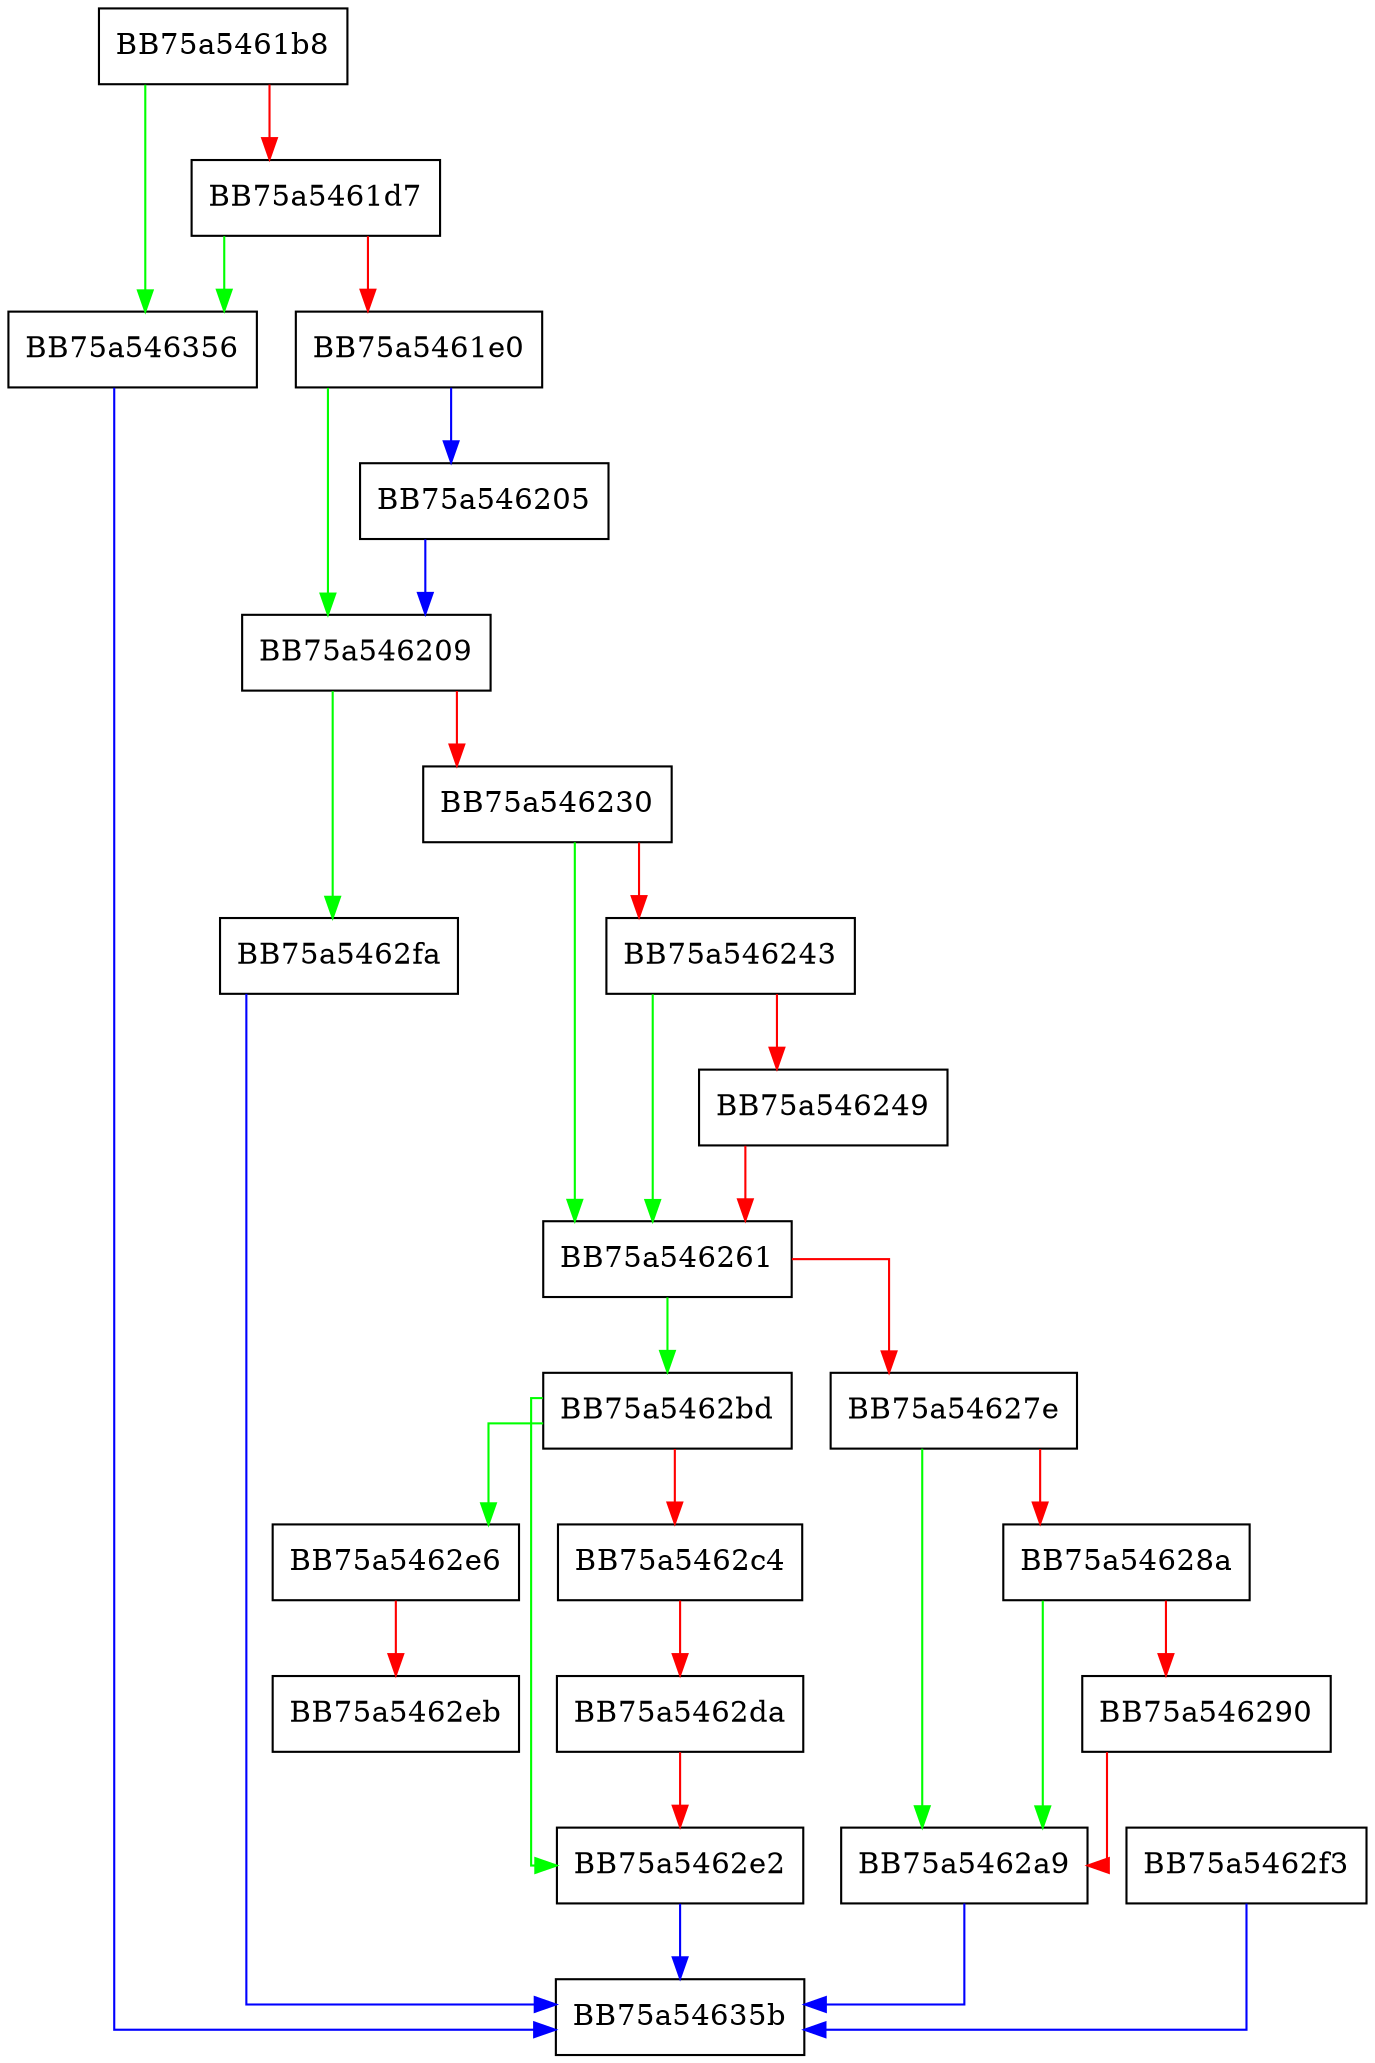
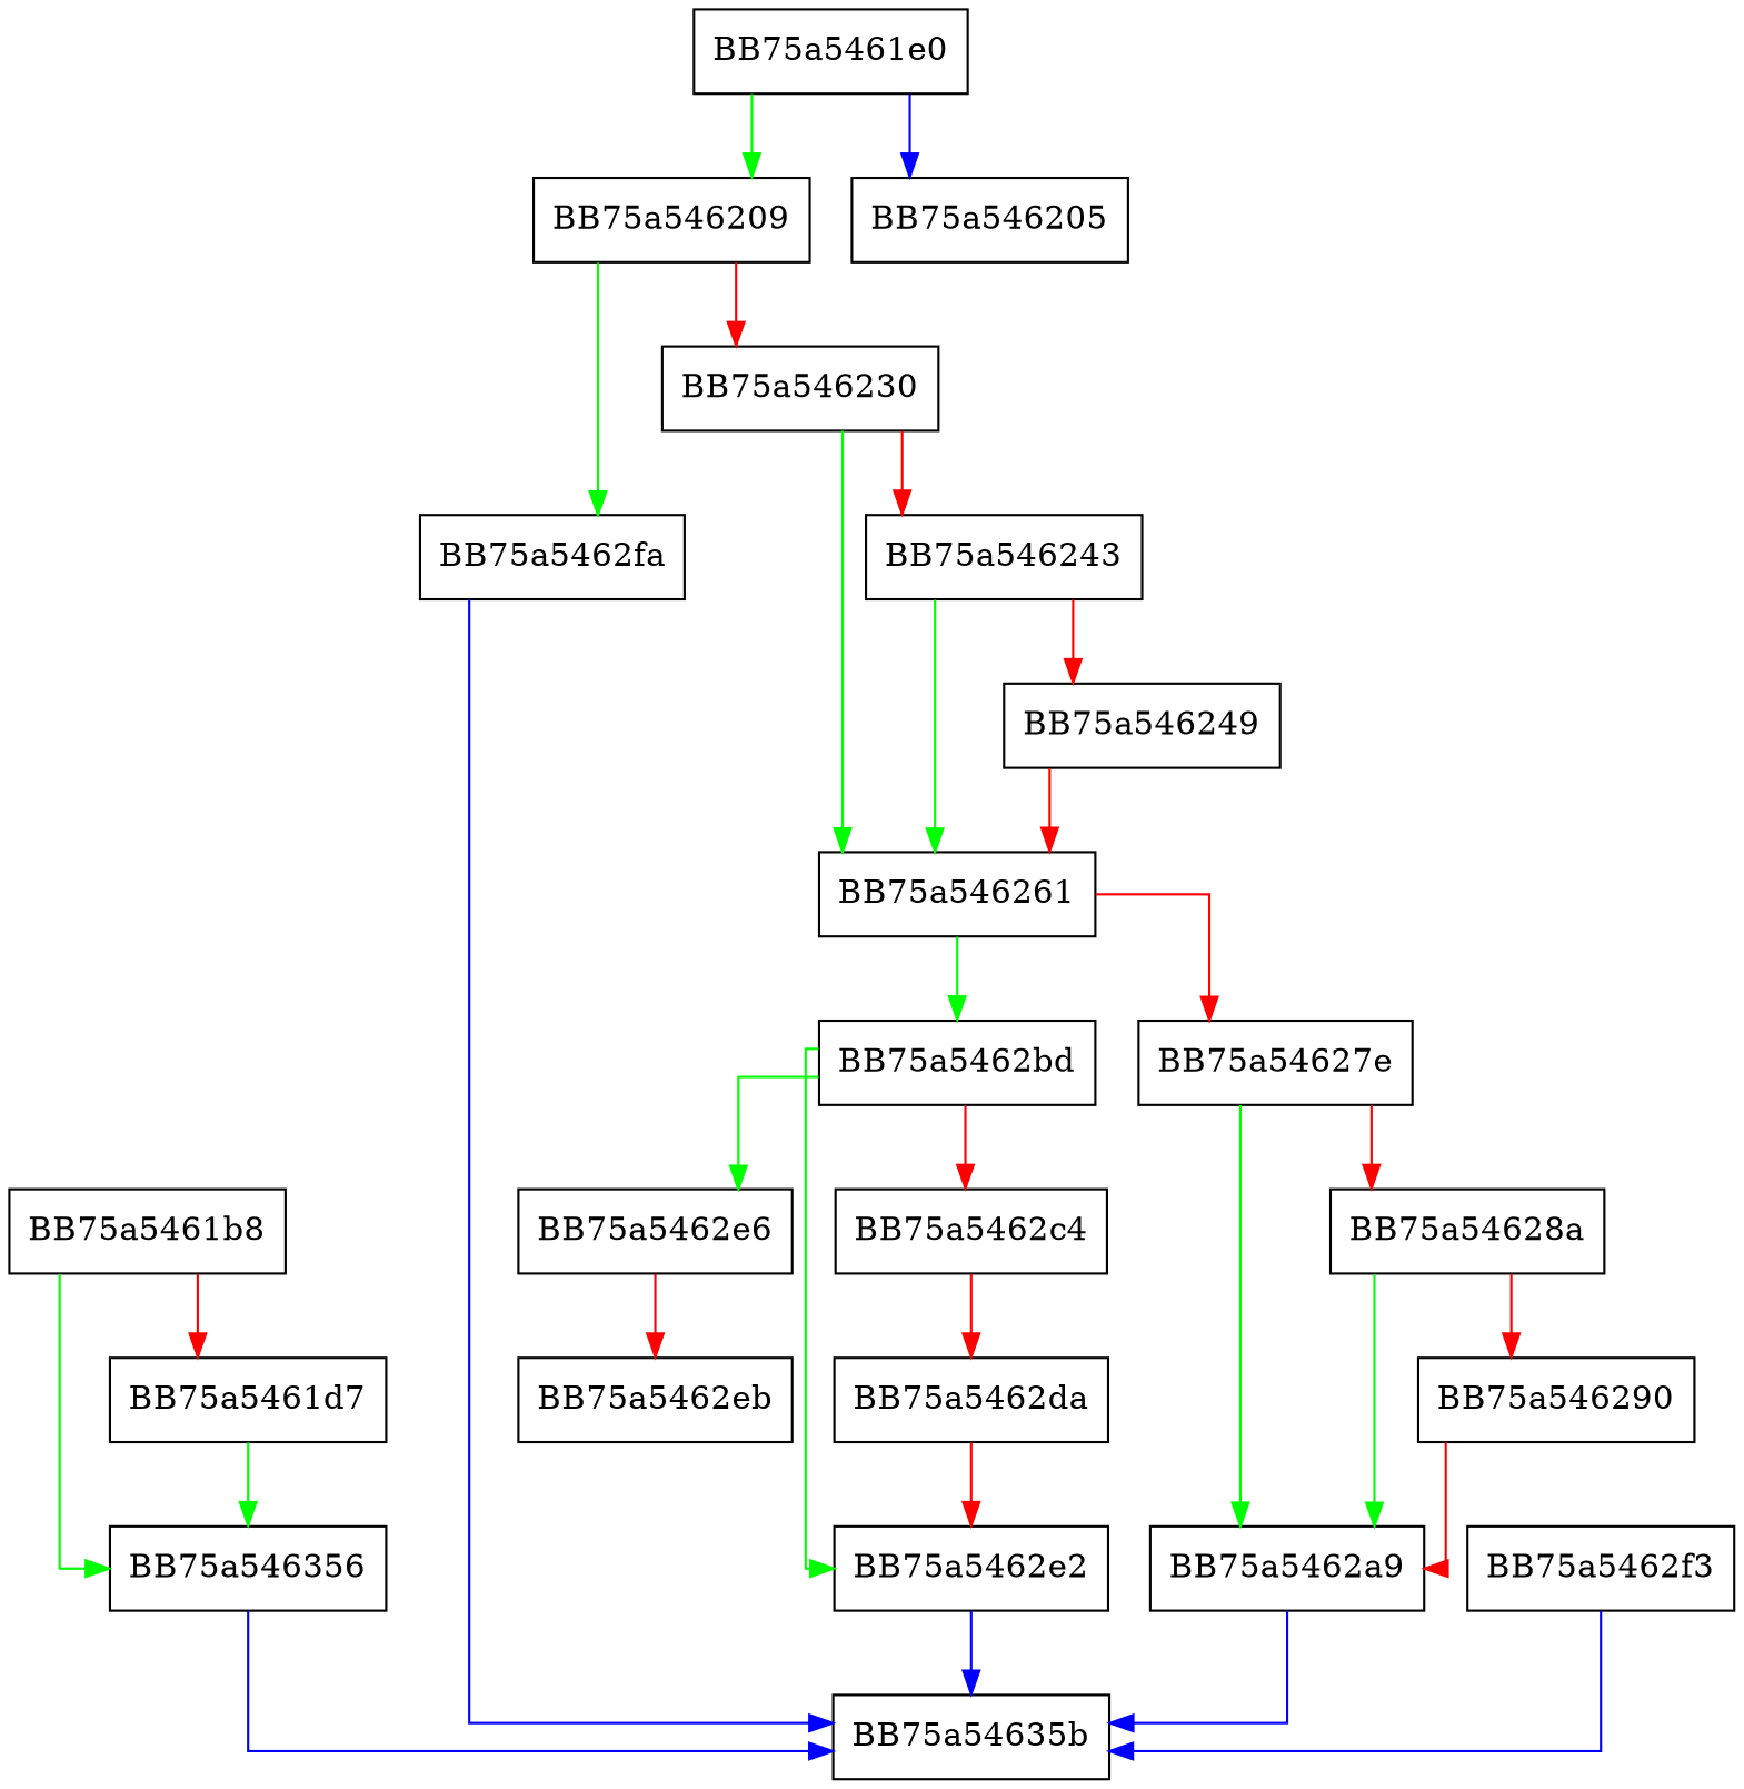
  digraph {
    splines=ortho
    node [shape=box]
    edge [color=red]
    BB75a5461b8
    BB75a546356
    BB75a5461d7
    BB75a54635b
    BB75a5461e0
    BB75a546209
    BB75a546205
    BB75a5462fa
    BB75a546230
    BB75a546261
    BB75a546243
    BB75a5462bd
    BB75a54627e
    BB75a546249
    BB75a5462e6
    BB75a5462c4
    BB75a5462e2
    BB75a5462a9
    BB75a54628a
    BB75a5462eb
    BB75a5462da
    BB75a546290
    BB75a5462f3
    BB75a5461b8 -> BB75a546356 [color=green]
    BB75a5461b8 -> BB75a5461d7
    BB75a546356 -> BB75a54635b [color=blue]
    BB75a5461d7 -> BB75a546356 [color=green]
-   BB75a5461d7 -> BB75a5461e0
    BB75a5461e0 -> BB75a546209 [color=green]
    BB75a5461e0 -> BB75a546205 [color=blue]
    BB75a546209 -> BB75a5462fa [color=green]
    BB75a546209 -> BB75a546230
-   BB75a546205 -> BB75a546209 [color=blue]
    BB75a5462fa -> BB75a54635b [color=blue]
    BB75a546230 -> BB75a546261 [color=green]
    BB75a546230 -> BB75a546243
    BB75a546261 -> BB75a5462bd [color=green]
    BB75a546261 -> BB75a54627e
    BB75a546243 -> BB75a546261 [color=green]
    BB75a546243 -> BB75a546249
    BB75a5462bd -> BB75a5462e6 [color=green]
    BB75a5462bd -> BB75a5462c4
    BB75a5462bd -> BB75a5462e2 [color=green]
    BB75a54627e -> BB75a5462a9 [color=green]
    BB75a54627e -> BB75a54628a
    BB75a546249 -> BB75a546261
    BB75a5462e6 -> BB75a5462eb
    BB75a5462c4 -> BB75a5462da
    BB75a5462e2 -> BB75a54635b [color=blue]
    BB75a5462a9 -> BB75a54635b [color=blue]
    BB75a54628a -> BB75a5462a9 [color=green]
    BB75a54628a -> BB75a546290
    BB75a5462da -> BB75a5462e2
    BB75a546290 -> BB75a5462a9
    BB75a5462f3 -> BB75a54635b [color=blue]
  }
